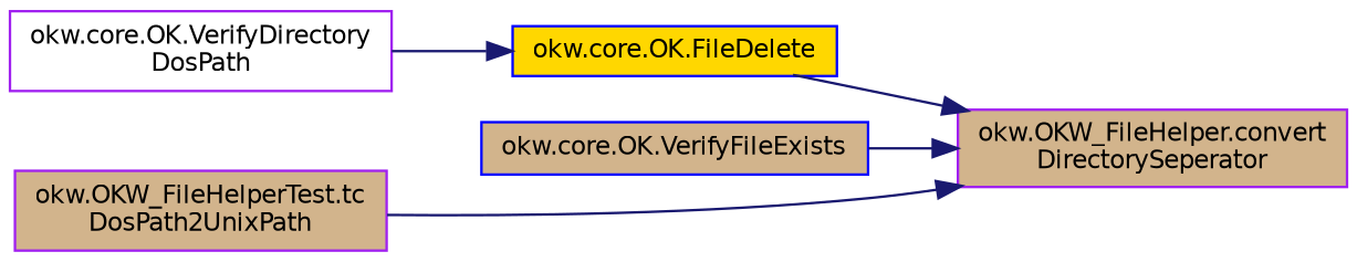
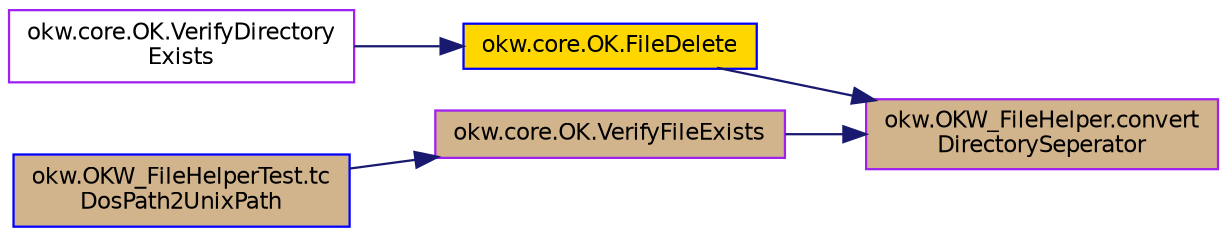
  digraph {
    rankdir=RL
    node [color=blue fillcolor=tan fontname=Helvetica fontsize=10 shape=record style=filled]
    edge [color=midnightblue dir=back fontname=Helvetica fontsize=10 labelfontname=Helvetica labelfontsize=10 style=solid]
    n1 [color=purple fontcolor=black height=0.2 label="okw.OKW_FileHelper.convert\lDirectorySeperator" width=0.4]
    n2 [fillcolor=gold height=0.2 label="okw.core.OK.FileDelete" width=0.4]
-   n3 [height=0.2 label="okw.core.OK.VerifyFileExists" width=0.4]
-   n4 [color=purple height=0.2 label="okw.OKW_FileHelperTest.tc\lDosPath2UnixPath" width=0.4]
-   n5 [color=purple fillcolor=white height=0.2 label="okw.core.OK.VerifyDirectory\lDosPath" width=0.4]
+   n3 [color=purple height=0.2 label="okw.core.OK.VerifyFileExists" width=0.4]
+   n4 [height=0.2 label="okw.OKW_FileHelperTest.tc\lDosPath2UnixPath" width=0.4]
+   n5 [color=purple fillcolor=white height=0.2 label="okw.core.OK.VerifyDirectory\lExists" width=0.4]
    n1 -> n2
    n1 -> n3
-   n1 -> n4
+   n3 -> n4
    n2 -> n5
  }
